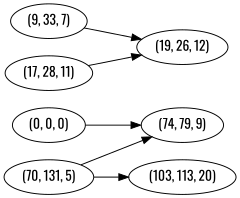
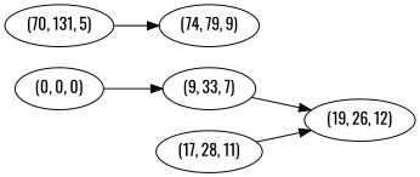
  digraph {
    fontname=Oswald
    rankdir=LR
    node [fontname=Oswald]
    edge [fontname=Oswald]
    "(0, 0, 0)"
    "(9, 33, 7)"
    "(19, 26, 12)"
    "(70, 131, 5)"
    "(74, 79, 9)"
-   "(103, 113, 20)"
    "(17, 28, 11)"
-   "(0, 0, 0)" -> "(74, 79, 9)"
+   "(0, 0, 0)" -> "(9, 33, 7)"
    "(9, 33, 7)" -> "(19, 26, 12)"
    "(70, 131, 5)" -> "(74, 79, 9)"
-   "(70, 131, 5)" -> "(103, 113, 20)"
    "(17, 28, 11)" -> "(19, 26, 12)"
  }
